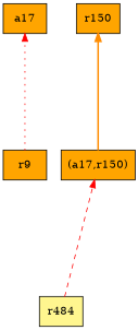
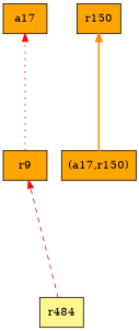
  digraph {
    rankdir=BT
    ranksep=2.0
    node [fillcolor=orange shape=record style=filled]
    edge [color=red]
    n1 [label="{r150}"]
    n2 [label="{r9}"]
    n3 [label="{a17}"]
    n4 [fillcolor=khaki1 label="{r484}"]
    n5 [label="{(a17,r150)}"]
    n2 -> n3 [style=dotted]
-   n4 -> n5 [style=dashed]
+   n4 -> n2 [style=dashed]
    n5 -> n1 [color=darkorange style=bold]
  }
